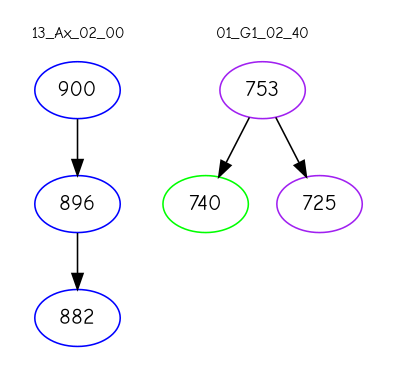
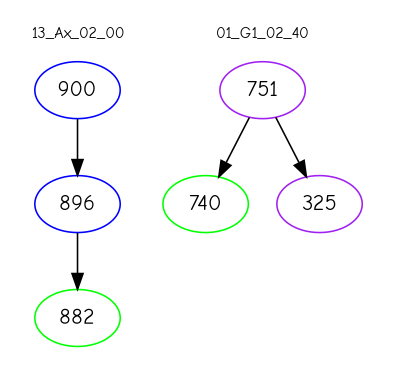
  digraph {
    fontname="Comic Neue"
    node [color=blue fontname="Comic Neue"]
    edge [color=black fontname="Comic Neue"]
    n1 [label=896]
-   n2 [label=882]
+   n2 [color=green label=882]
    n3 [label=900]
-   n4 [color=purple label=753]
+   n4 [color=purple label=751]
    n5 [color=green label=740]
-   n6 [color=purple label=725]
+   n6 [color=purple label=325]
    subgraph cluster_1 {
      color=white
      fontsize=10
      label="13_Ax_02_00"
      n1
      n2
      n3
    }
    subgraph cluster_2 {
      color=white
      fontsize=10
      label="01_G1_02_40"
      n4
      n5
      n6
    }
    n1 -> n2
    n3 -> n1
    n4 -> n5
    n4 -> n6
  }
